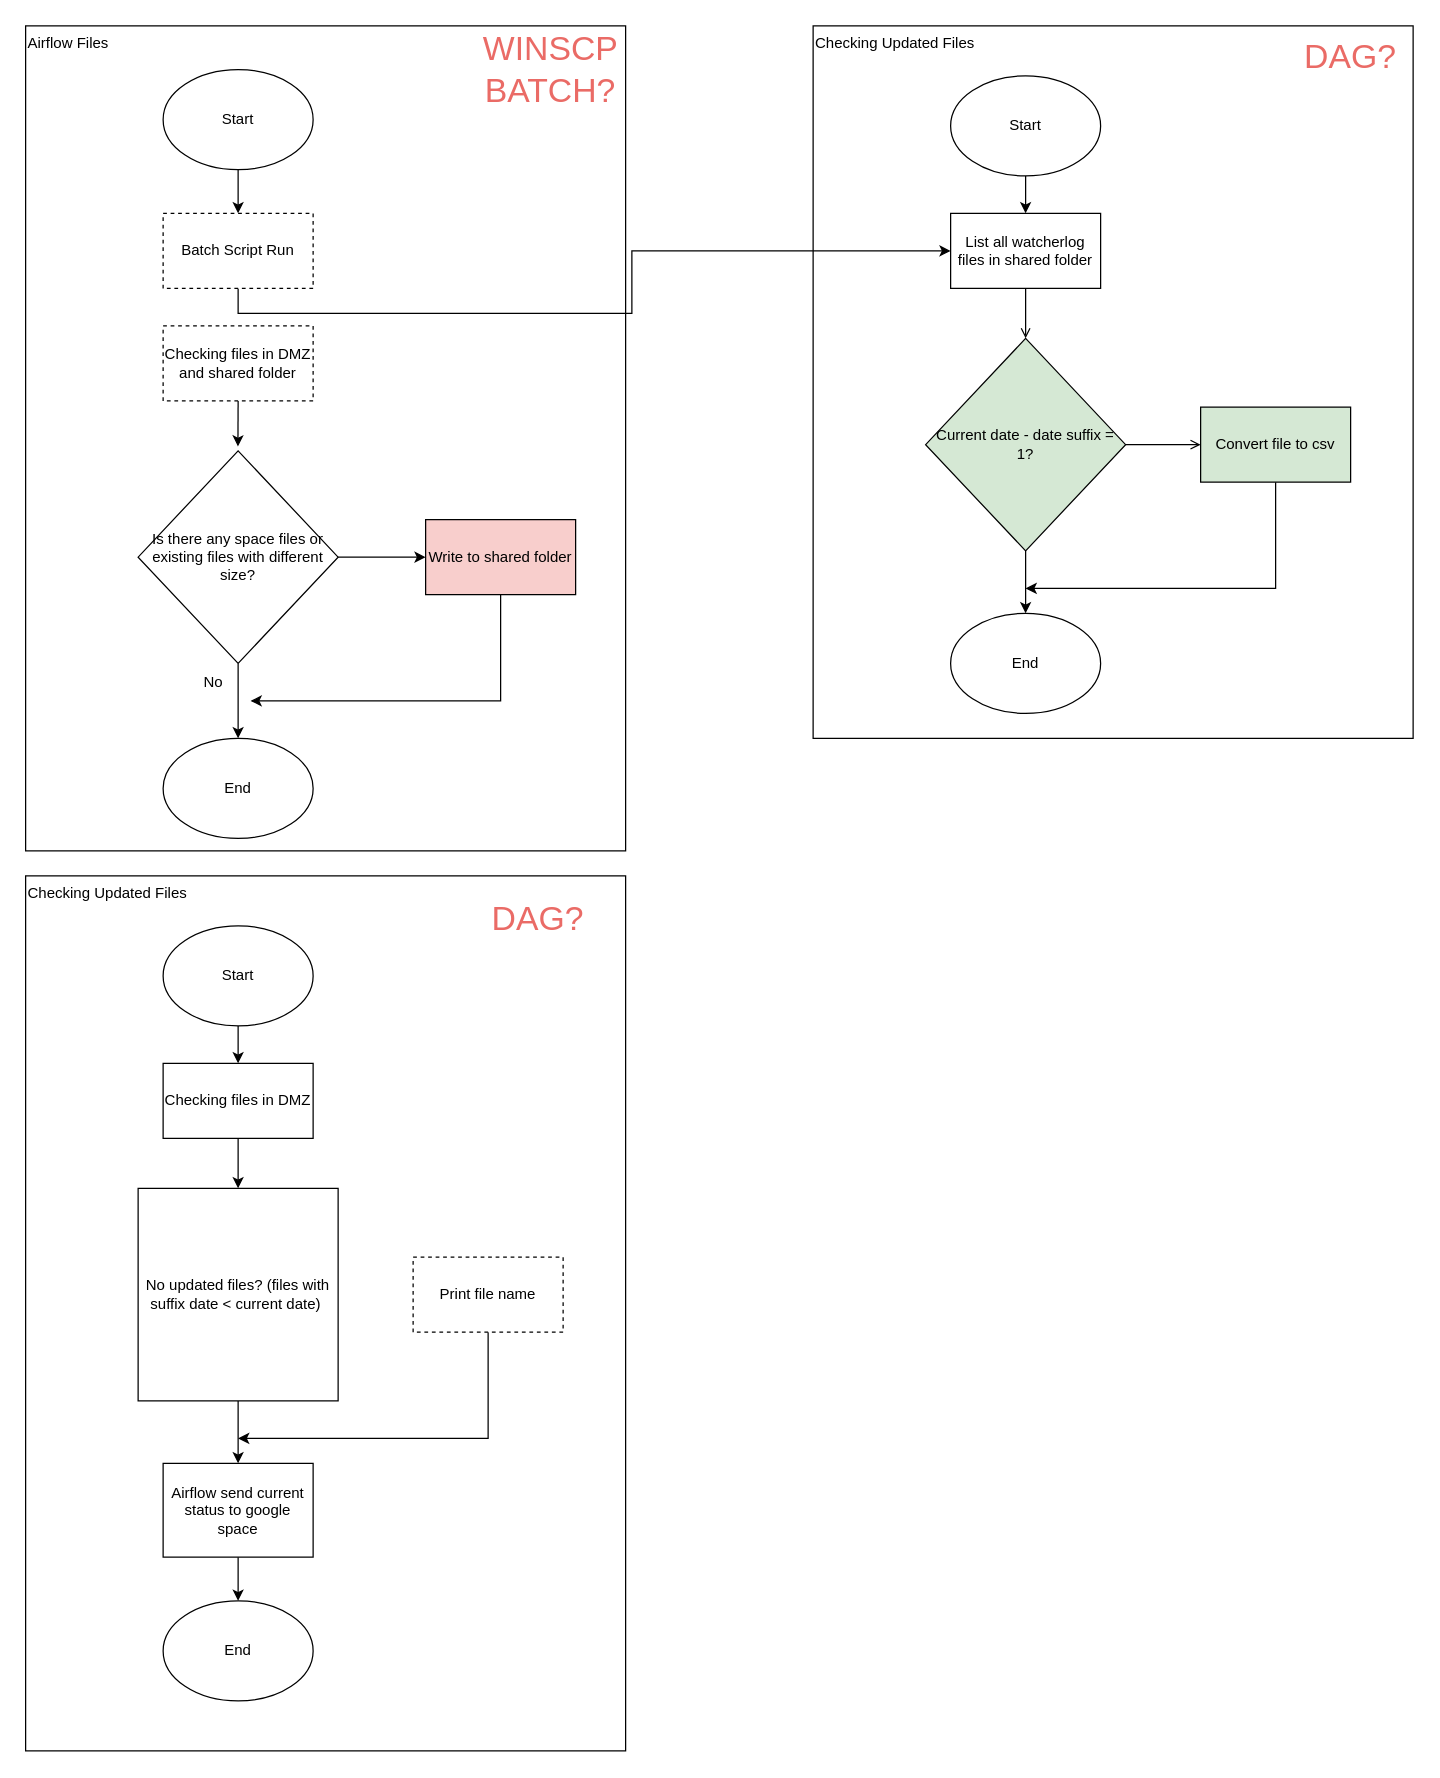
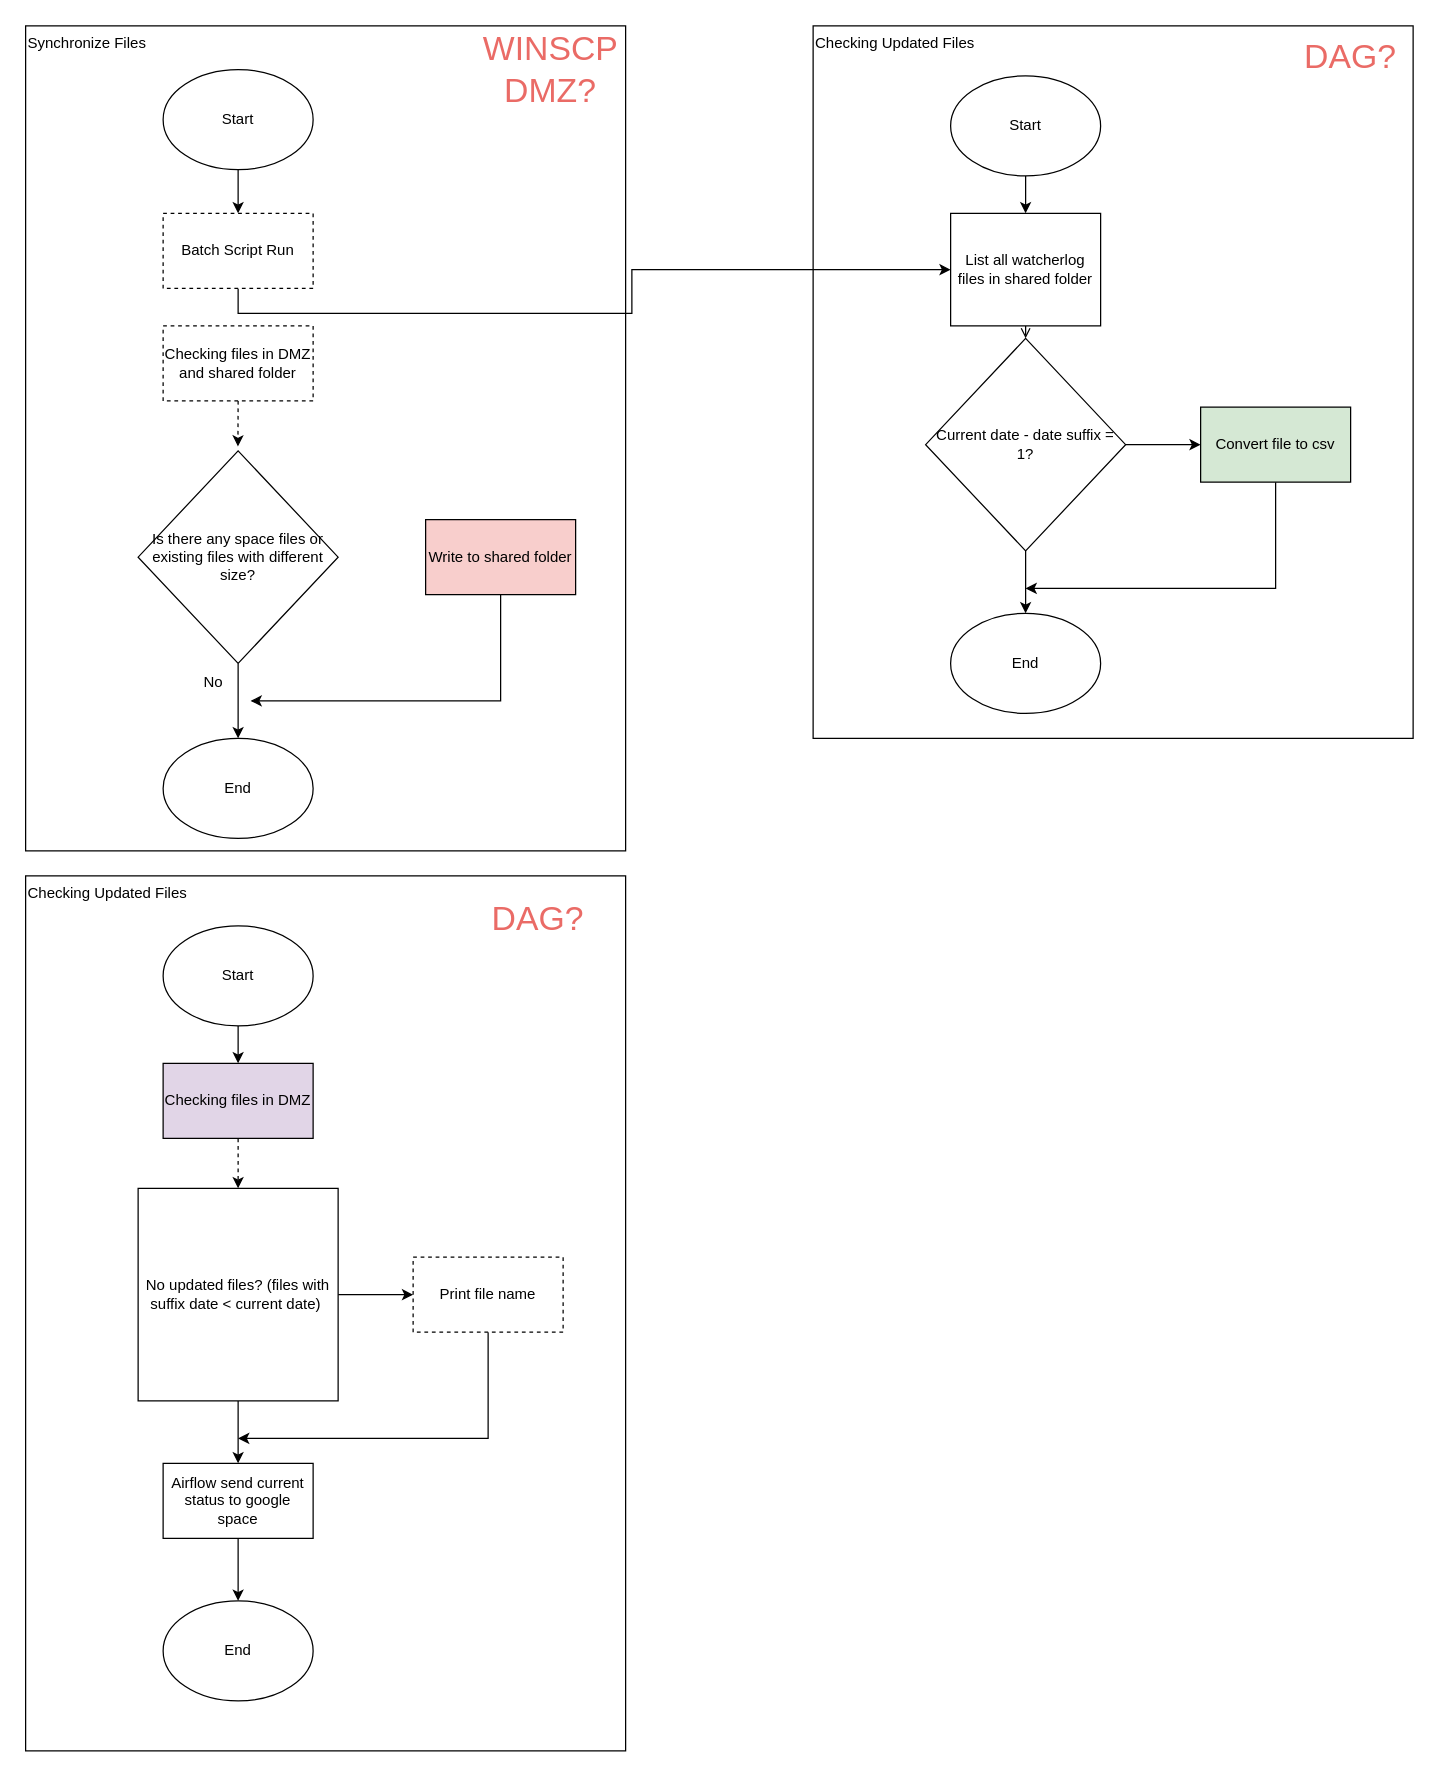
  <mxCell id="0" />
  <mxCell id="1" parent="0" />
  <mxCell id="2" value="Checking Updated Files" style="rounded=0;whiteSpace=wrap;html=1;fillColor=none;align=left;verticalAlign=top;" parent="1" vertex="1"><mxGeometry x="20" y="700" width="480" height="700" as="geometry" /></mxCell>
- <mxCell id="3" value="Airflow Files" style="rounded=0;whiteSpace=wrap;html=1;fillColor=none;align=left;verticalAlign=top;" parent="1" vertex="1"><mxGeometry x="20" y="20" width="480" height="660" as="geometry" /></mxCell>
+ <mxCell id="3" value="Synchronize Files" style="rounded=0;whiteSpace=wrap;html=1;fillColor=none;align=left;verticalAlign=top;" parent="1" vertex="1"><mxGeometry x="20" y="20" width="480" height="660" as="geometry" /></mxCell>
  <mxCell id="4" style="edgeStyle=orthogonalEdgeStyle;rounded=0;orthogonalLoop=1;jettySize=auto;html=1;exitX=0.5;exitY=1;exitDx=0;exitDy=0;" parent="1" source="5" target="33" edge="1"><mxGeometry relative="1" as="geometry" /></mxCell>
  <mxCell id="5" value="Batch Script Run" style="rounded=0;whiteSpace=wrap;html=1;dashed=1;" parent="1" vertex="1"><mxGeometry x="130" y="170" width="120" height="60" as="geometry" /></mxCell>
- <mxCell id="6" style="edgeStyle=orthogonalEdgeStyle;rounded=0;orthogonalLoop=1;jettySize=auto;html=1;exitX=0.5;exitY=1;exitDx=0;exitDy=0;entryX=0.499;entryY=-0.021;entryDx=0;entryDy=0;entryPerimeter=0;" parent="1" source="7" target="10" edge="1"><mxGeometry relative="1" as="geometry" /></mxCell>
+ <mxCell id="6" style="edgeStyle=orthogonalEdgeStyle;rounded=0;orthogonalLoop=1;jettySize=auto;html=1;exitX=0.5;exitY=1;exitDx=0;exitDy=0;entryX=0.499;entryY=-0.021;entryDx=0;entryDy=0;entryPerimeter=0;dashed=1;" parent="1" source="7" target="10" edge="1"><mxGeometry relative="1" as="geometry" /></mxCell>
  <mxCell id="7" value="Checking files in DMZ and shared folder" style="rounded=0;whiteSpace=wrap;html=1;dashed=1;" parent="1" vertex="1"><mxGeometry x="130" y="260" width="120" height="60" as="geometry" /></mxCell>
- <mxCell id="8" style="edgeStyle=orthogonalEdgeStyle;rounded=0;orthogonalLoop=1;jettySize=auto;html=1;exitX=1;exitY=0.5;exitDx=0;exitDy=0;entryX=0;entryY=0.5;entryDx=0;entryDy=0;" parent="1" source="10" target="12" edge="1"><mxGeometry relative="1" as="geometry" /></mxCell>
  <mxCell id="9" style="edgeStyle=orthogonalEdgeStyle;rounded=0;orthogonalLoop=1;jettySize=auto;html=1;exitX=0.5;exitY=1;exitDx=0;exitDy=0;entryX=0.5;entryY=0;entryDx=0;entryDy=0;" parent="1" source="10" target="15" edge="1"><mxGeometry relative="1" as="geometry" /></mxCell>
  <mxCell id="10" value="Is there any space files or existing files with different size?" style="rhombus;whiteSpace=wrap;html=1;" parent="1" vertex="1"><mxGeometry x="110" y="360" width="160" height="170" as="geometry" /></mxCell>
  <mxCell id="11" style="edgeStyle=orthogonalEdgeStyle;rounded=0;orthogonalLoop=1;jettySize=auto;html=1;exitX=0.5;exitY=1;exitDx=0;exitDy=0;" parent="1" source="12" edge="1"><mxGeometry relative="1" as="geometry"><mxPoint x="200" y="560" as="targetPoint" /><Array as="points"><mxPoint x="400" y="560" /></Array></mxGeometry></mxCell>
  <mxCell id="12" value="Write to shared folder" style="rounded=0;whiteSpace=wrap;html=1;fillColor=#f8cecc;" parent="1" vertex="1"><mxGeometry x="340" y="415" width="120" height="60" as="geometry" /></mxCell>
  <mxCell id="13" style="edgeStyle=orthogonalEdgeStyle;rounded=0;orthogonalLoop=1;jettySize=auto;html=1;exitX=0.5;exitY=1;exitDx=0;exitDy=0;entryX=0.5;entryY=0;entryDx=0;entryDy=0;" parent="1" source="14" target="5" edge="1"><mxGeometry relative="1" as="geometry" /></mxCell>
  <mxCell id="14" value="Start" style="ellipse;whiteSpace=wrap;html=1;" parent="1" vertex="1"><mxGeometry x="130" y="55" width="120" height="80" as="geometry" /></mxCell>
  <mxCell id="15" value="End" style="ellipse;whiteSpace=wrap;html=1;" parent="1" vertex="1"><mxGeometry x="130" y="590" width="120" height="80" as="geometry" /></mxCell>
  <mxCell id="16" value="No" style="text;html=1;align=center;verticalAlign=middle;resizable=0;points=[];autosize=1;strokeColor=none;fillColor=none;" parent="1" vertex="1"><mxGeometry x="150" y="530" width="40" height="30" as="geometry" /></mxCell>
  <mxCell id="17" style="edgeStyle=orthogonalEdgeStyle;rounded=0;orthogonalLoop=1;jettySize=auto;html=1;entryX=0.5;entryY=0;entryDx=0;entryDy=0;" parent="1" source="18" target="20" edge="1"><mxGeometry relative="1" as="geometry" /></mxCell>
  <mxCell id="18" value="Start" style="ellipse;whiteSpace=wrap;html=1;" parent="1" vertex="1"><mxGeometry x="130" y="740" width="120" height="80" as="geometry" /></mxCell>
- <mxCell id="19" style="edgeStyle=orthogonalEdgeStyle;rounded=0;orthogonalLoop=1;jettySize=auto;html=1;exitX=0.5;exitY=1;exitDx=0;exitDy=0;entryX=0.5;entryY=0;entryDx=0;entryDy=0;" parent="1" source="20" target="23" edge="1"><mxGeometry relative="1" as="geometry" /></mxCell>
- <mxCell id="20" value="Checking files in DMZ" style="rounded=0;whiteSpace=wrap;html=1;" parent="1" vertex="1"><mxGeometry x="130" y="850" width="120" height="60" as="geometry" /></mxCell>
+ <mxCell id="19" style="edgeStyle=orthogonalEdgeStyle;rounded=0;orthogonalLoop=1;jettySize=auto;html=1;exitX=0.5;exitY=1;exitDx=0;exitDy=0;entryX=0.5;entryY=0;entryDx=0;entryDy=0;dashed=1;" parent="1" source="20" target="23" edge="1"><mxGeometry relative="1" as="geometry" /></mxCell>
+ <mxCell id="20" value="Checking files in DMZ" style="rounded=0;whiteSpace=wrap;html=1;fillColor=#e1d5e7;" parent="1" vertex="1"><mxGeometry x="130" y="850" width="120" height="60" as="geometry" /></mxCell>
+ <mxCell id="21" style="edgeStyle=orthogonalEdgeStyle;rounded=0;orthogonalLoop=1;jettySize=auto;html=1;exitX=1;exitY=0.5;exitDx=0;exitDy=0;entryX=0;entryY=0.5;entryDx=0;entryDy=0;" parent="1" source="23" target="25" edge="1"><mxGeometry relative="1" as="geometry" /></mxCell>
  <mxCell id="22" style="edgeStyle=orthogonalEdgeStyle;rounded=0;orthogonalLoop=1;jettySize=auto;html=1;exitX=0.5;exitY=1;exitDx=0;exitDy=0;entryX=0.5;entryY=0;entryDx=0;entryDy=0;" parent="1" source="23" target="28" edge="1"><mxGeometry relative="1" as="geometry" /></mxCell>
  <mxCell id="23" value="No updated files? (files with suffix date &amp;lt; current date)&amp;nbsp;" style="whiteSpace=wrap;html=1;rounded=0;" parent="1" vertex="1"><mxGeometry x="110" y="950" width="160" height="170" as="geometry" /></mxCell>
  <mxCell id="24" style="edgeStyle=orthogonalEdgeStyle;rounded=0;orthogonalLoop=1;jettySize=auto;html=1;exitX=0.5;exitY=1;exitDx=0;exitDy=0;" parent="1" source="25" edge="1"><mxGeometry relative="1" as="geometry"><mxPoint x="190" y="1150" as="targetPoint" /><Array as="points"><mxPoint x="390" y="1150" /></Array></mxGeometry></mxCell>
  <mxCell id="25" value="Print file name" style="rounded=0;whiteSpace=wrap;html=1;dashed=1;" parent="1" vertex="1"><mxGeometry x="330" y="1005" width="120" height="60" as="geometry" /></mxCell>
  <mxCell id="26" value="End" style="ellipse;whiteSpace=wrap;html=1;" parent="1" vertex="1"><mxGeometry x="130" y="1280" width="120" height="80" as="geometry" /></mxCell>
  <mxCell id="27" style="edgeStyle=orthogonalEdgeStyle;rounded=0;orthogonalLoop=1;jettySize=auto;html=1;exitX=0.5;exitY=1;exitDx=0;exitDy=0;entryX=0.5;entryY=0;entryDx=0;entryDy=0;" parent="1" source="28" target="26" edge="1"><mxGeometry relative="1" as="geometry" /></mxCell>
- <mxCell id="28" value="Airflow send current status to google space" style="rounded=0;whiteSpace=wrap;html=1;" parent="1" vertex="1"><mxGeometry x="130" y="1170" width="120" height="75" as="geometry" /></mxCell>
+ <mxCell id="28" value="Airflow send current status to google space" style="rounded=0;whiteSpace=wrap;html=1;" parent="1" vertex="1"><mxGeometry x="130" y="1170" width="120" height="60" as="geometry" /></mxCell>
  <mxCell id="29" value="Checking Updated Files" style="rounded=0;whiteSpace=wrap;html=1;fillColor=none;align=left;verticalAlign=top;" parent="1" vertex="1"><mxGeometry x="650" y="20" width="480" height="570" as="geometry" /></mxCell>
  <mxCell id="30" style="edgeStyle=orthogonalEdgeStyle;rounded=0;orthogonalLoop=1;jettySize=auto;html=1;entryX=0.5;entryY=0;entryDx=0;entryDy=0;" parent="1" source="31" target="33" edge="1"><mxGeometry relative="1" as="geometry" /></mxCell>
  <mxCell id="31" value="Start" style="ellipse;whiteSpace=wrap;html=1;" parent="1" vertex="1"><mxGeometry x="760" y="60" width="120" height="80" as="geometry" /></mxCell>
  <mxCell id="32" style="edgeStyle=orthogonalEdgeStyle;rounded=0;orthogonalLoop=1;jettySize=auto;html=1;exitX=0.5;exitY=1;exitDx=0;exitDy=0;entryX=0.5;entryY=0;entryDx=0;entryDy=0;endArrow=open;" parent="1" source="33" target="36" edge="1"><mxGeometry relative="1" as="geometry" /></mxCell>
- <mxCell id="33" value="List all watcherlog files in shared folder" style="rounded=0;whiteSpace=wrap;html=1;" parent="1" vertex="1"><mxGeometry x="760" y="170" width="120" height="60" as="geometry" /></mxCell>
- <mxCell id="34" style="edgeStyle=orthogonalEdgeStyle;rounded=0;orthogonalLoop=1;jettySize=auto;html=1;exitX=1;exitY=0.5;exitDx=0;exitDy=0;entryX=0;entryY=0.5;entryDx=0;entryDy=0;endArrow=open;" parent="1" source="36" target="38" edge="1"><mxGeometry relative="1" as="geometry" /></mxCell>
+ <mxCell id="33" value="List all watcherlog files in shared folder" style="rounded=0;whiteSpace=wrap;html=1;" parent="1" vertex="1"><mxGeometry x="760" y="170" width="120" height="90" as="geometry" /></mxCell>
+ <mxCell id="34" style="edgeStyle=orthogonalEdgeStyle;rounded=0;orthogonalLoop=1;jettySize=auto;html=1;exitX=1;exitY=0.5;exitDx=0;exitDy=0;entryX=0;entryY=0.5;entryDx=0;entryDy=0;" parent="1" source="36" target="38" edge="1"><mxGeometry relative="1" as="geometry" /></mxCell>
  <mxCell id="35" style="edgeStyle=orthogonalEdgeStyle;rounded=0;orthogonalLoop=1;jettySize=auto;html=1;exitX=0.5;exitY=1;exitDx=0;exitDy=0;entryX=0.5;entryY=0;entryDx=0;entryDy=0;" parent="1" source="36" edge="1"><mxGeometry relative="1" as="geometry"><mxPoint x="820" y="490" as="targetPoint" /></mxGeometry></mxCell>
- <mxCell id="36" value="Current date - date suffix = 1?" style="rhombus;whiteSpace=wrap;html=1;fillColor=#d5e8d4;" parent="1" vertex="1"><mxGeometry x="740" y="270" width="160" height="170" as="geometry" /></mxCell>
+ <mxCell id="36" value="Current date - date suffix = 1?" style="rhombus;whiteSpace=wrap;html=1;" parent="1" vertex="1"><mxGeometry x="740" y="270" width="160" height="170" as="geometry" /></mxCell>
  <mxCell id="37" style="edgeStyle=orthogonalEdgeStyle;rounded=0;orthogonalLoop=1;jettySize=auto;html=1;exitX=0.5;exitY=1;exitDx=0;exitDy=0;" parent="1" source="38" edge="1"><mxGeometry relative="1" as="geometry"><mxPoint x="820" y="470" as="targetPoint" /><Array as="points"><mxPoint x="1020" y="470" /></Array></mxGeometry></mxCell>
  <mxCell id="38" value="Convert file to csv" style="rounded=0;whiteSpace=wrap;html=1;fillColor=#d5e8d4;" parent="1" vertex="1"><mxGeometry x="960" y="325" width="120" height="60" as="geometry" /></mxCell>
  <mxCell id="39" value="End" style="ellipse;whiteSpace=wrap;html=1;" parent="1" vertex="1"><mxGeometry x="760" y="490" width="120" height="80" as="geometry" /></mxCell>
  <mxCell id="40" value="DAG?" style="text;html=1;strokeColor=none;fillColor=none;align=center;verticalAlign=middle;whiteSpace=wrap;rounded=0;fontSize=27;fontColor=#EA6B66;" parent="1" vertex="1"><mxGeometry x="400" y="720" width="60" height="30" as="geometry" /></mxCell>
  <mxCell id="41" value="DAG?" style="text;html=1;strokeColor=none;fillColor=none;align=center;verticalAlign=middle;whiteSpace=wrap;rounded=0;fontSize=27;fontColor=#EA6B66;" parent="1" vertex="1"><mxGeometry x="1050" y="30" width="60" height="30" as="geometry" /></mxCell>
- <mxCell id="42" value="WINSCP BATCH?" style="text;html=1;strokeColor=none;fillColor=none;align=center;verticalAlign=middle;whiteSpace=wrap;rounded=0;fontSize=27;fontColor=#EA6B66;" parent="1" vertex="1"><mxGeometry x="410" y="40" width="60" height="30" as="geometry" /></mxCell>
+ <mxCell id="42" value="WINSCP DMZ?" style="text;html=1;strokeColor=none;fillColor=none;align=center;verticalAlign=middle;whiteSpace=wrap;rounded=0;fontSize=27;fontColor=#EA6B66;" parent="1" vertex="1"><mxGeometry x="410" y="40" width="60" height="30" as="geometry" /></mxCell>
  <mxCell id="43" style="edgeStyle=orthogonalEdgeStyle;rounded=0;orthogonalLoop=1;jettySize=auto;html=1;exitX=0.5;exitY=1;exitDx=0;exitDy=0;" parent="1" source="42" target="42" edge="1"><mxGeometry relative="1" as="geometry" /></mxCell>
